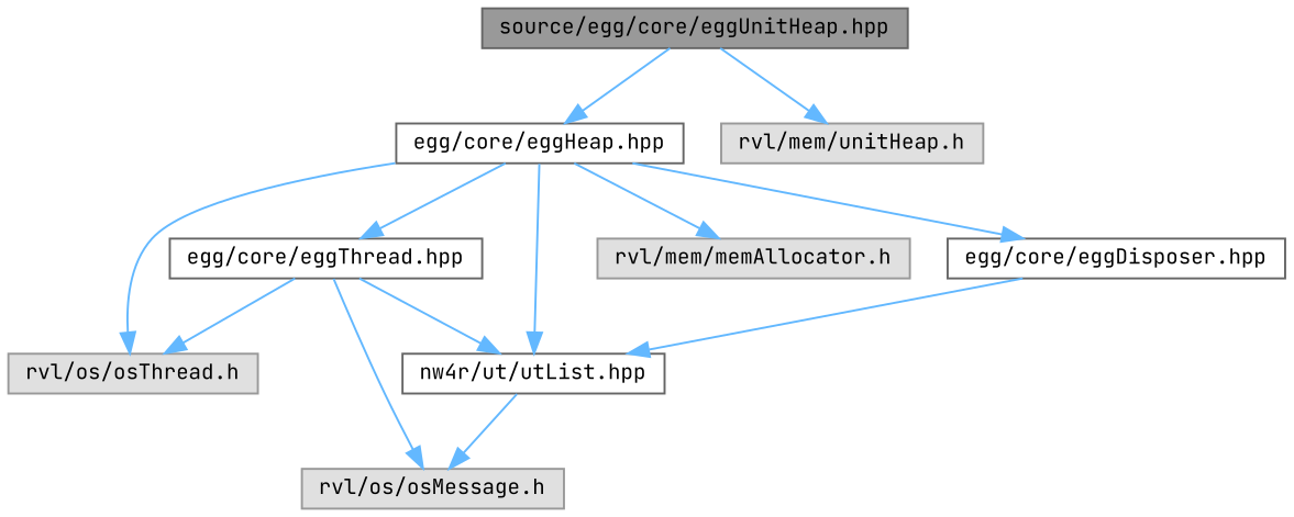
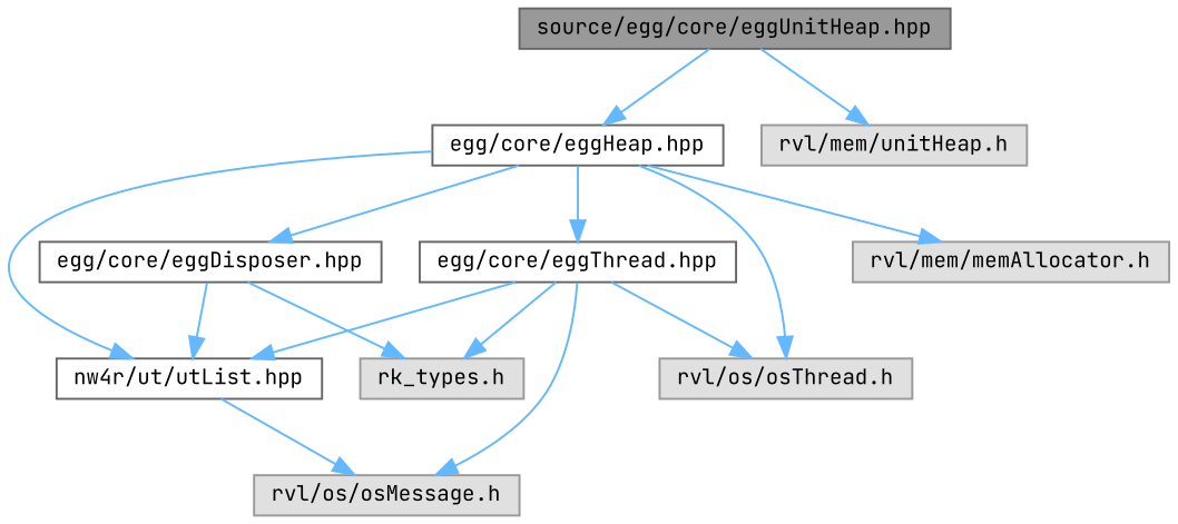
  digraph {
    fontname="JetBrains Mono"
    node [color=grey60 fillcolor="#E0E0E0" fontname="JetBrains Mono" fontsize=10 shape=box style=filled]
    edge [color=steelblue1 fontname="JetBrains Mono" fontsize=10 labelfontname=FreeMono labelfontsize=10 style=solid]
    n1 [color=gray40 fillcolor=grey60 fontcolor=black height=0.2 label="source/egg/core/eggUnitHeap.hpp" width=0.4]
    n2 [color=grey40 fillcolor=white height=0.2 label="egg/core/eggHeap.hpp" width=0.4]
    n3 [height=0.2 label="rvl/mem/unitHeap.h" width=0.4]
    n4 [color=grey40 fillcolor=white height=0.2 label="egg/core/eggDisposer.hpp" width=0.4]
    n5 [color=grey40 fillcolor=white height=0.2 label="nw4r/ut/utList.hpp" width=0.4]
    n6 [height=0.2 label="rvl/os/osThread.h" width=0.4]
    n7 [height=0.2 label="rvl/mem/memAllocator.h" width=0.4]
    n8 [color=grey40 fillcolor=white height=0.2 label="egg/core/eggThread.hpp" width=0.4]
+   n9 [height=0.2 label="rk_types.h" width=0.4]
    n10 [height=0.2 label="rvl/os/osMessage.h" width=0.4]
    n1 -> n2
    n1 -> n3
    n2 -> n4
    n2 -> n5
    n2 -> n6
    n2 -> n7
    n2 -> n8
    n4 -> n5
+   n4 -> n9
    n5 -> n10
    n8 -> n5
    n8 -> n6
+   n8 -> n9
    n8 -> n10
  }
